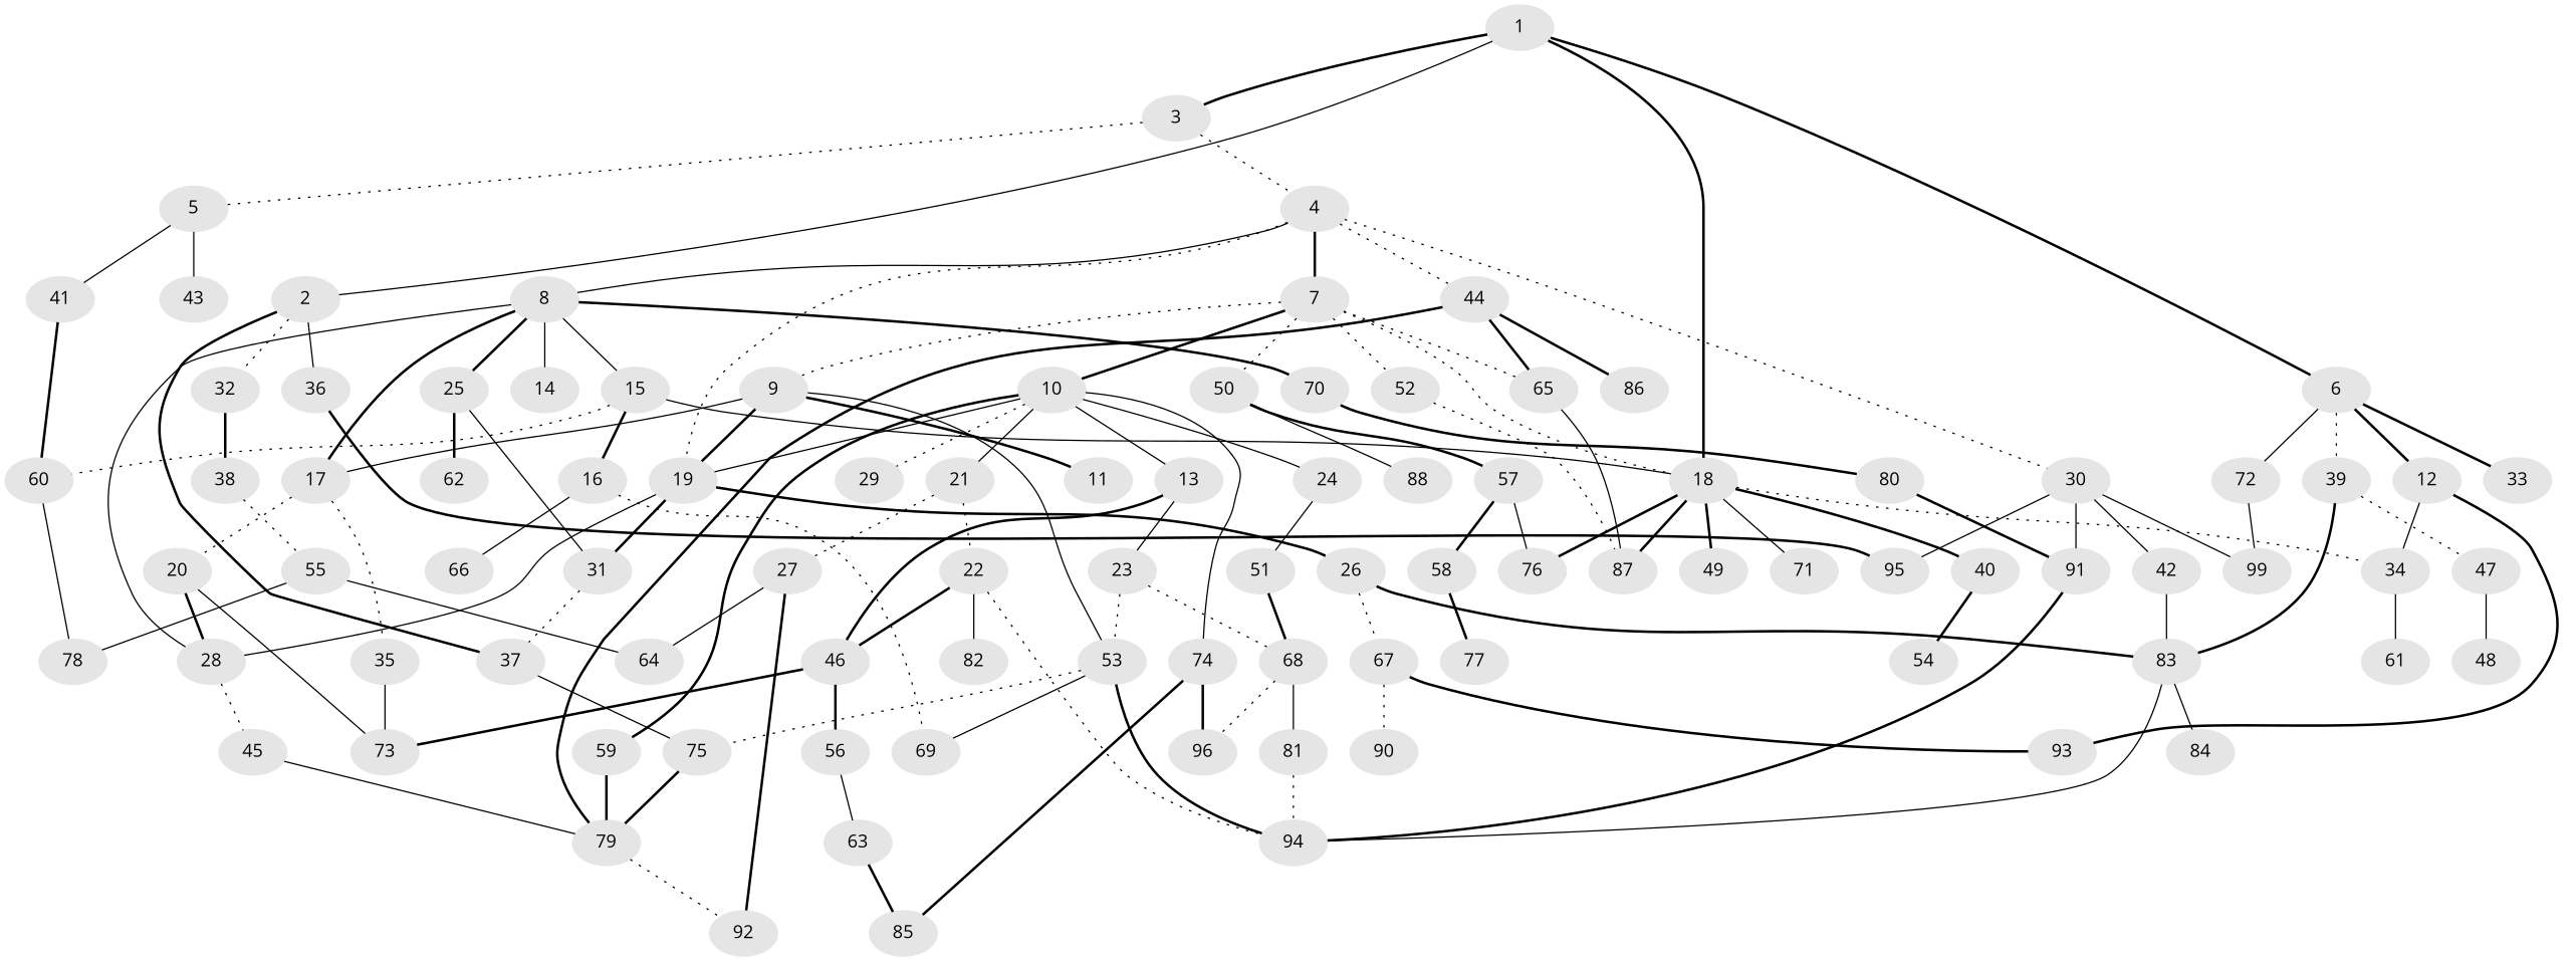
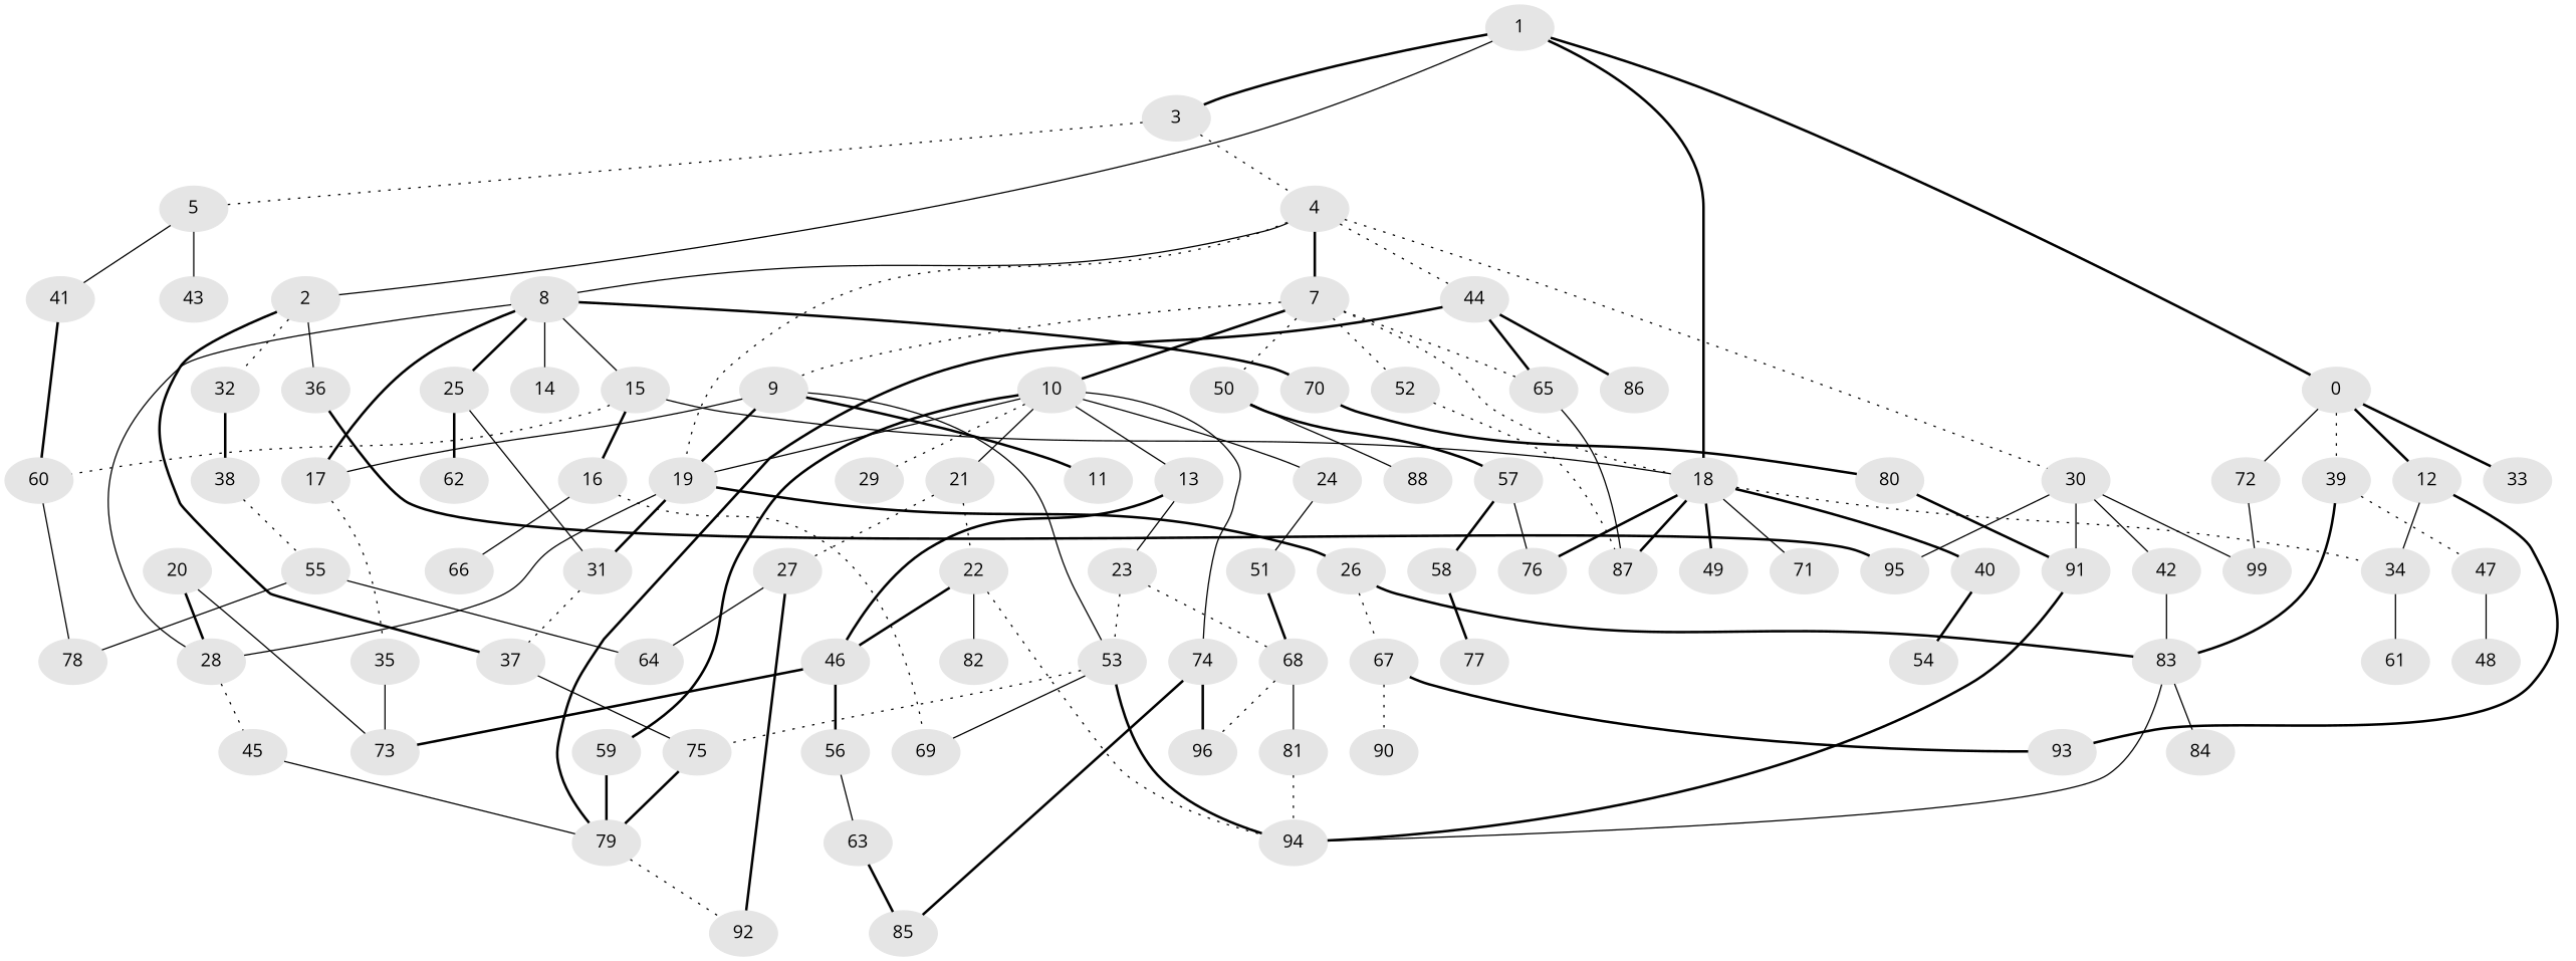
  graph {
    fontname="Open Sans"
    node [color=gray90 fontname="Open Sans" style=filled]
    edge [fontname="Open Sans" style=bold]
    1
    2
    3
-   6
+   6 [label=0]
    18
    32
    36
    37
    4
    5
    12
    33
    39
    72
    34
    40
    49
    71
    76
    87
    38
    95
    75
    7
    8
    19
    30
    44
    41
    43
    9
    10
    50
    52
    65
    14
    15
    17
    25
    28
    70
    26
    31
    42
    n45 [label=99]
    91
    79
    86
    60
    93
    83
    47
    11
    53
    13
    21
    24
    29
    59
    74
    57
    88
    16
    20
    35
    62
    45
    80
    69
    94
    23
    46
    22
    27
    51
    85
    96
    61
    68
    73
    56
    66
    78
    54
    67
    82
    64
    92
    81
    90
    84
    55
    48
    63
    58
    77
    1 -- 2 [style=solid]
    1 -- 3
    1 -- 6
    1 -- 18
    2 -- 32 [style=dotted]
    2 -- 36 [style=solid]
    2 -- 37
    3 -- 4 [style=dotted]
    3 -- 5 [style=dotted]
    6 -- 12
    6 -- 33
    6 -- 39 [style=dotted]
    6 -- 72 [style=solid]
    18 -- 34 [style=dotted]
    18 -- 40
    18 -- 49
    18 -- 71 [style=solid]
    18 -- 76
    18 -- 87
    32 -- 38
    36 -- 95
    37 -- 75 [style=solid]
    4 -- 7
    4 -- 8 [style=solid]
    4 -- 19 [style=dotted]
    4 -- 30 [style=dotted]
    4 -- 44 [style=dotted]
    5 -- 41 [style=solid]
    5 -- 43 [style=solid]
    12 -- 34 [style=solid]
    12 -- 93
    39 -- 83
    39 -- 47 [style=dotted]
    72 -- n45 [style=solid]
    34 -- 61 [style=solid]
    40 -- 54
    38 -- 55 [style=dotted]
    75 -- 79
    7 -- 18 [style=dotted]
    7 -- 9 [style=dotted]
    7 -- 10
    7 -- 50 [style=dotted]
    7 -- 52 [style=dotted]
    7 -- 65 [style=dotted]
    8 -- 14 [style=solid]
    8 -- 15 [style=solid]
    8 -- 17
    8 -- 25
    8 -- 28 [style=solid]
    8 -- 70
    19 -- 28 [style=solid]
    19 -- 26
    19 -- 31
    30 -- 95 [style=solid]
    30 -- 42 [style=solid]
    30 -- n45 [style=solid]
    30 -- 91 [style=solid]
    44 -- 65
    44 -- 79
    44 -- 86
    41 -- 60
    9 -- 19
    9 -- 17 [style=solid]
    9 -- 11
    9 -- 53 [style=solid]
    10 -- 19 [style=solid]
    10 -- 13 [style=solid]
    10 -- 21 [style=solid]
    10 -- 24 [style=solid]
    10 -- 29 [style=dotted]
    10 -- 59
    10 -- 74 [style=solid]
    50 -- 57
    50 -- 88 [style=solid]
    52 -- 87 [style=dotted]
    65 -- 87 [style=solid]
    15 -- 18 [style=solid]
    15 -- 60 [style=dotted]
    15 -- 16
-   17 -- 20 [style=dotted]
    17 -- 35 [style=dotted]
    25 -- 31 [style=solid]
    25 -- 62
    28 -- 45 [style=dotted]
    70 -- 80
    26 -- 83
    26 -- 67 [style=dotted]
    31 -- 37 [style=dotted]
    42 -- 83 [style=solid]
    91 -- 94
    79 -- 92 [style=dotted]
    60 -- 78 [style=solid]
    83 -- 94 [style=solid]
    83 -- 84 [style=solid]
    47 -- 48 [style=solid]
    53 -- 75 [style=dotted]
    53 -- 69 [style=solid]
    53 -- 94
    13 -- 23 [style=solid]
    13 -- 46
    21 -- 22 [style=dotted]
    21 -- 27 [style=dotted]
    24 -- 51 [style=solid]
    59 -- 79
    74 -- 85
    74 -- 96
    57 -- 76 [style=solid]
    57 -- 58
    16 -- 69 [style=dotted]
    16 -- 66 [style=solid]
    20 -- 28
    20 -- 73 [style=solid]
    35 -- 73 [style=solid]
    45 -- 79 [style=solid]
    80 -- 91
    23 -- 53 [style=dotted]
    23 -- 68 [style=dotted]
    46 -- 73
    46 -- 56
    22 -- 94 [style=dotted]
    22 -- 46
    22 -- 82 [style=solid]
    27 -- 64 [style=solid]
    27 -- 92
    51 -- 68
    68 -- 96 [style=dotted]
    68 -- 81 [style=solid]
    56 -- 63 [style=solid]
    67 -- 93
    67 -- 90 [style=dotted]
    81 -- 94 [style=dotted]
    55 -- 78 [style=solid]
    55 -- 64 [style=solid]
    63 -- 85
    58 -- 77
  }
